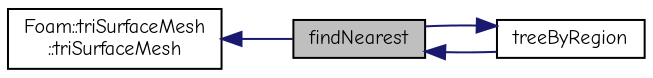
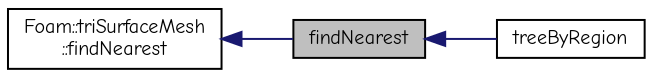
  digraph {
    fontname="Comic Neue"
    rankdir=LR
    node [color=black fontname="Comic Neue" fontsize=10 shape=record]
    edge [color=midnightblue dir=back fontname="Comic Neue" fontsize=10 labelfontname=FreeSans labelfontsize=10 style=solid]
    n1 [fillcolor=grey75 fontcolor=black height=0.2 label=findNearest style=filled width=0.4]
    n2 [height=0.2 label=treeByRegion width=0.4]
-   n3 [height=0.2 label="Foam::triSurfaceMesh\l::triSurfaceMesh" width=0.4]
+   n3 [height=0.2 label="Foam::triSurfaceMesh\l::findNearest" width=0.4]
    n1 -> n2
-   n2 -> n1
    n3 -> n1
  }
